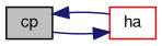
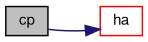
  digraph {
    rankdir=LR
    node [fontname=FreeSans fontsize=10 shape=record]
    edge [color=midnightblue fontname=FreeSans fontsize=10 labelfontname=FreeSans labelfontsize=10 style=solid]
    n1 [color=black fillcolor=grey75 fontcolor=black height=0.2 label=cp style=filled width=0.4]
    n2 [color=red height=0.2 label=ha width=0.4]
    n1 -> n2
-   n2 -> n1
  }
